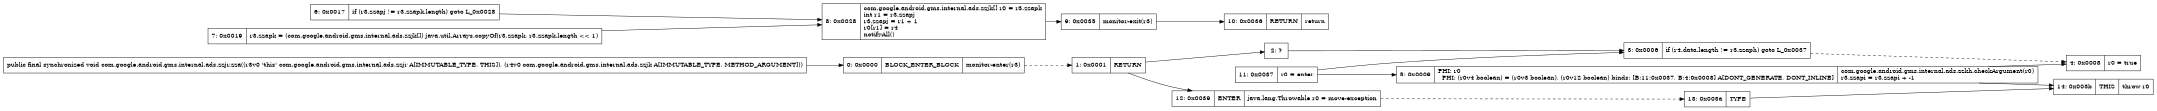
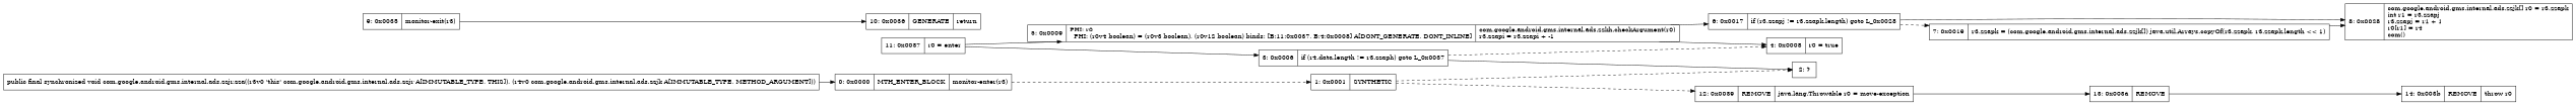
  digraph {
    rankdir=LR
    node [shape=record]
-   n1 [label="{0\:\ 0x0000|BLOCK_ENTER_BLOCK\l|monitor\-enter(r3)\l}"]
-   n2 [label="{1\:\ 0x0001|RETURN\l}"]
+   n1 [label="{0\:\ 0x0000|MTH_ENTER_BLOCK\l|monitor\-enter(r3)\l}"]
+   n2 [label="{1\:\ 0x0001|SYNTHETIC\l}"]
    n3 [label="{2\:\ ?}"]
-   n4 [label="{12\:\ 0x0039|ENTER\l|java.lang.Throwable r0 = move\-exception\l}"]
+   n4 [label="{12\:\ 0x0039|REMOVE\l|java.lang.Throwable r0 = move\-exception\l}"]
    n5 [label="{3\:\ 0x0006|if (r4.data.length != r3.zzaph) goto L_0x0037\l}"]
-   n6 [label="{13\:\ 0x003a|TYPE\l}"]
+   n6 [label="{13\:\ 0x003a|REMOVE\l}"]
    n7 [label="{4\:\ 0x0008|r0 = true\l}"]
    n8 [label="{11\:\ 0x0037|r0 = enter\l}"]
    n9 [label="{5\:\ 0x0009|PHI: r0 \l  PHI: (r0v4 boolean) = (r0v3 boolean), (r0v12 boolean) binds: [B:11:0x0037, B:4:0x0008] A[DONT_GENERATE, DONT_INLINE]\l|com.google.android.gms.internal.ads.zzkh.checkArgument(r0)\lr3.zzapi = r3.zzapi + \-1\l}"]
    n10 [label="{6\:\ 0x0017|if (r3.zzapj != r3.zzapk.length) goto L_0x0028\l}"]
    n11 [label="{7\:\ 0x0019|r3.zzapk = (com.google.android.gms.internal.ads.zzjk[]) java.util.Arrays.copyOf(r3.zzapk, r3.zzapk.length \<\< 1)\l}"]
-   n12 [label="{8\:\ 0x0028|com.google.android.gms.internal.ads.zzjk[] r0 = r3.zzapk\lint r1 = r3.zzapj\lr3.zzapj = r1 + 1\lr0[r1] = r4\lnotifyAll()\l}"]
+   n12 [label="{8\:\ 0x0028|com.google.android.gms.internal.ads.zzjk[] r0 = r3.zzapk\lint r1 = r3.zzapj\lr3.zzapj = r1 + 1\lr0[r1] = r4\lcom()\l}"]
    n13 [label="{9\:\ 0x0035|monitor\-exit(r3)\l}"]
-   n14 [label="{10\:\ 0x0036|RETURN\l|return\l}"]
-   n15 [label="{14\:\ 0x003b|THIS\l|throw r0\l}"]
+   n14 [label="{10\:\ 0x0036|GENERATE\l|return\l}"]
+   n15 [label="{14\:\ 0x003b|REMOVE\l|throw r0\l}"]
    n16 [label="{public final synchronized void com.google.android.gms.internal.ads.zzjr.zza((r3v0 'this' com.google.android.gms.internal.ads.zzjr A[IMMUTABLE_TYPE, THIS]), (r4v0 com.google.android.gms.internal.ads.zzjk A[IMMUTABLE_TYPE, METHOD_ARGUMENT])) }"]
    n1 -> n2 [style=dashed]
-   n2 -> n3
-   n2 -> n4
-   n3 -> n5
-   n4 -> n6 [style=dashed]
+   n2 -> n3 [style=dashed]
+   n2 -> n4 [style=dashed]
+   n5 -> n3
+   n4 -> n6
    n5 -> n7 [style=dashed]
    n6 -> n15
    n8 -> n5
    n8 -> n9
    n9 -> n7
-   n9 -> n15
+   n9 -> n10
+   n10 -> n11 [style=dashed]
    n10 -> n12
    n11 -> n12
-   n12 -> n13
    n13 -> n14
    n16 -> n1
  }
